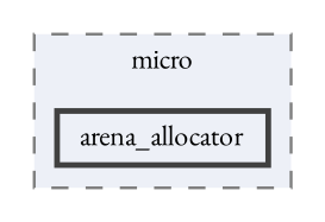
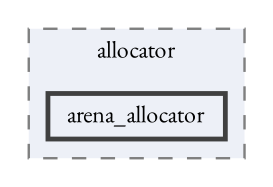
  digraph {
    compound=true
    fontname="EB Garamond"
    n1 [color=grey25 fillcolor="#edf0f7" fontname="EB Garamond" fontsize=10 height=0.2 label=arena_allocator shape=box style="filled,bold" width=0.4]
    subgraph cluster_1 {
      bgcolor="#edf0f7"
      fontsize=10
-     label=micro
+     label=allocator
      pencolor=grey50
      style="filled,dashed"
      n1
    }
  }
